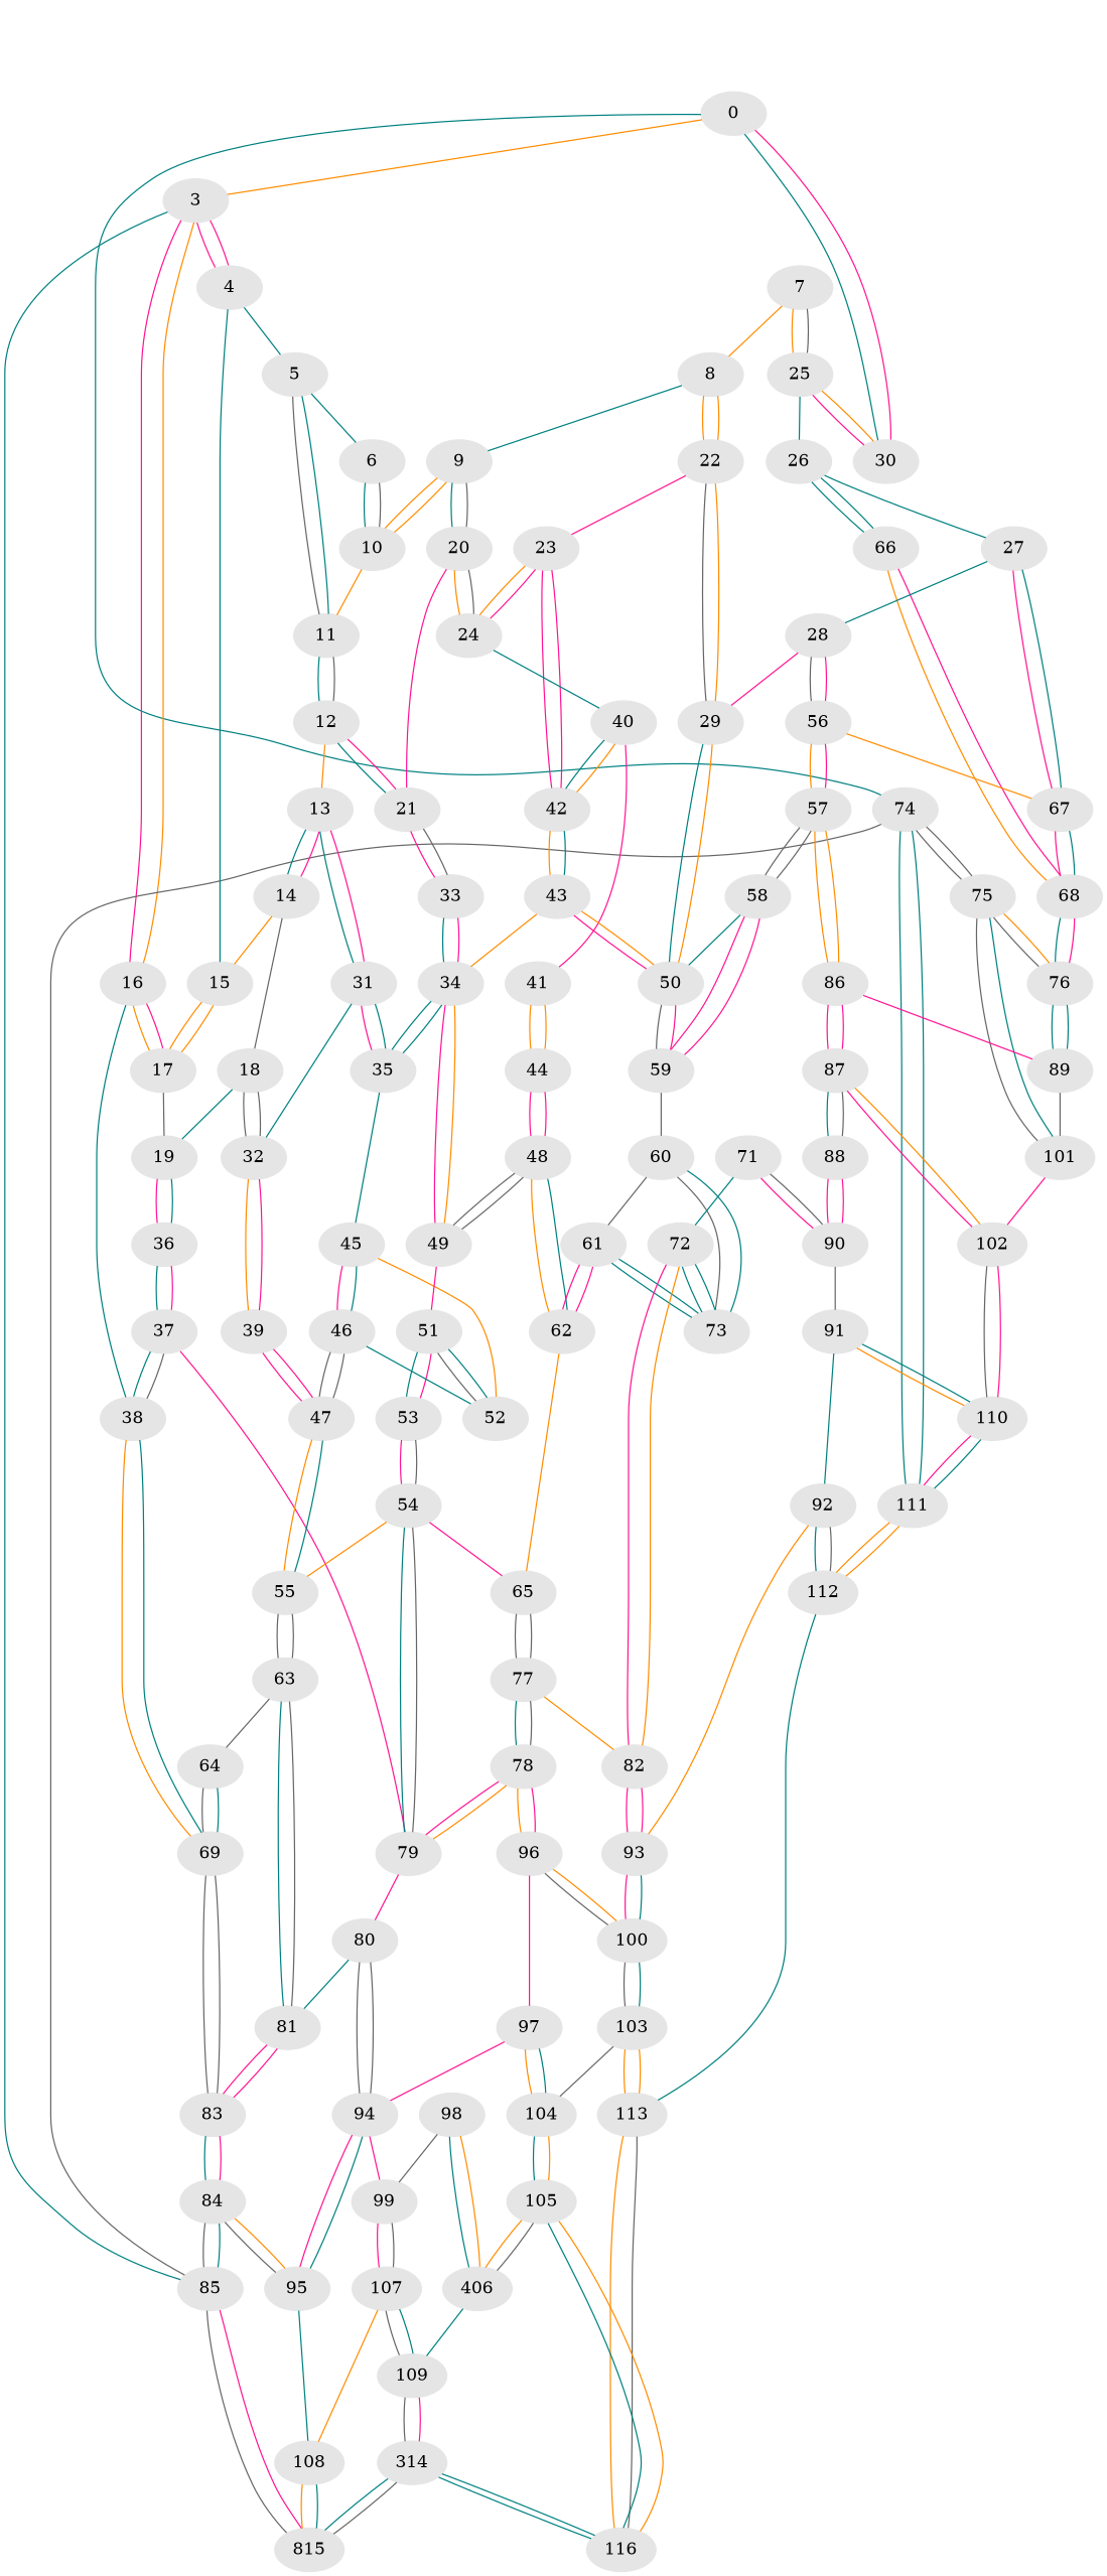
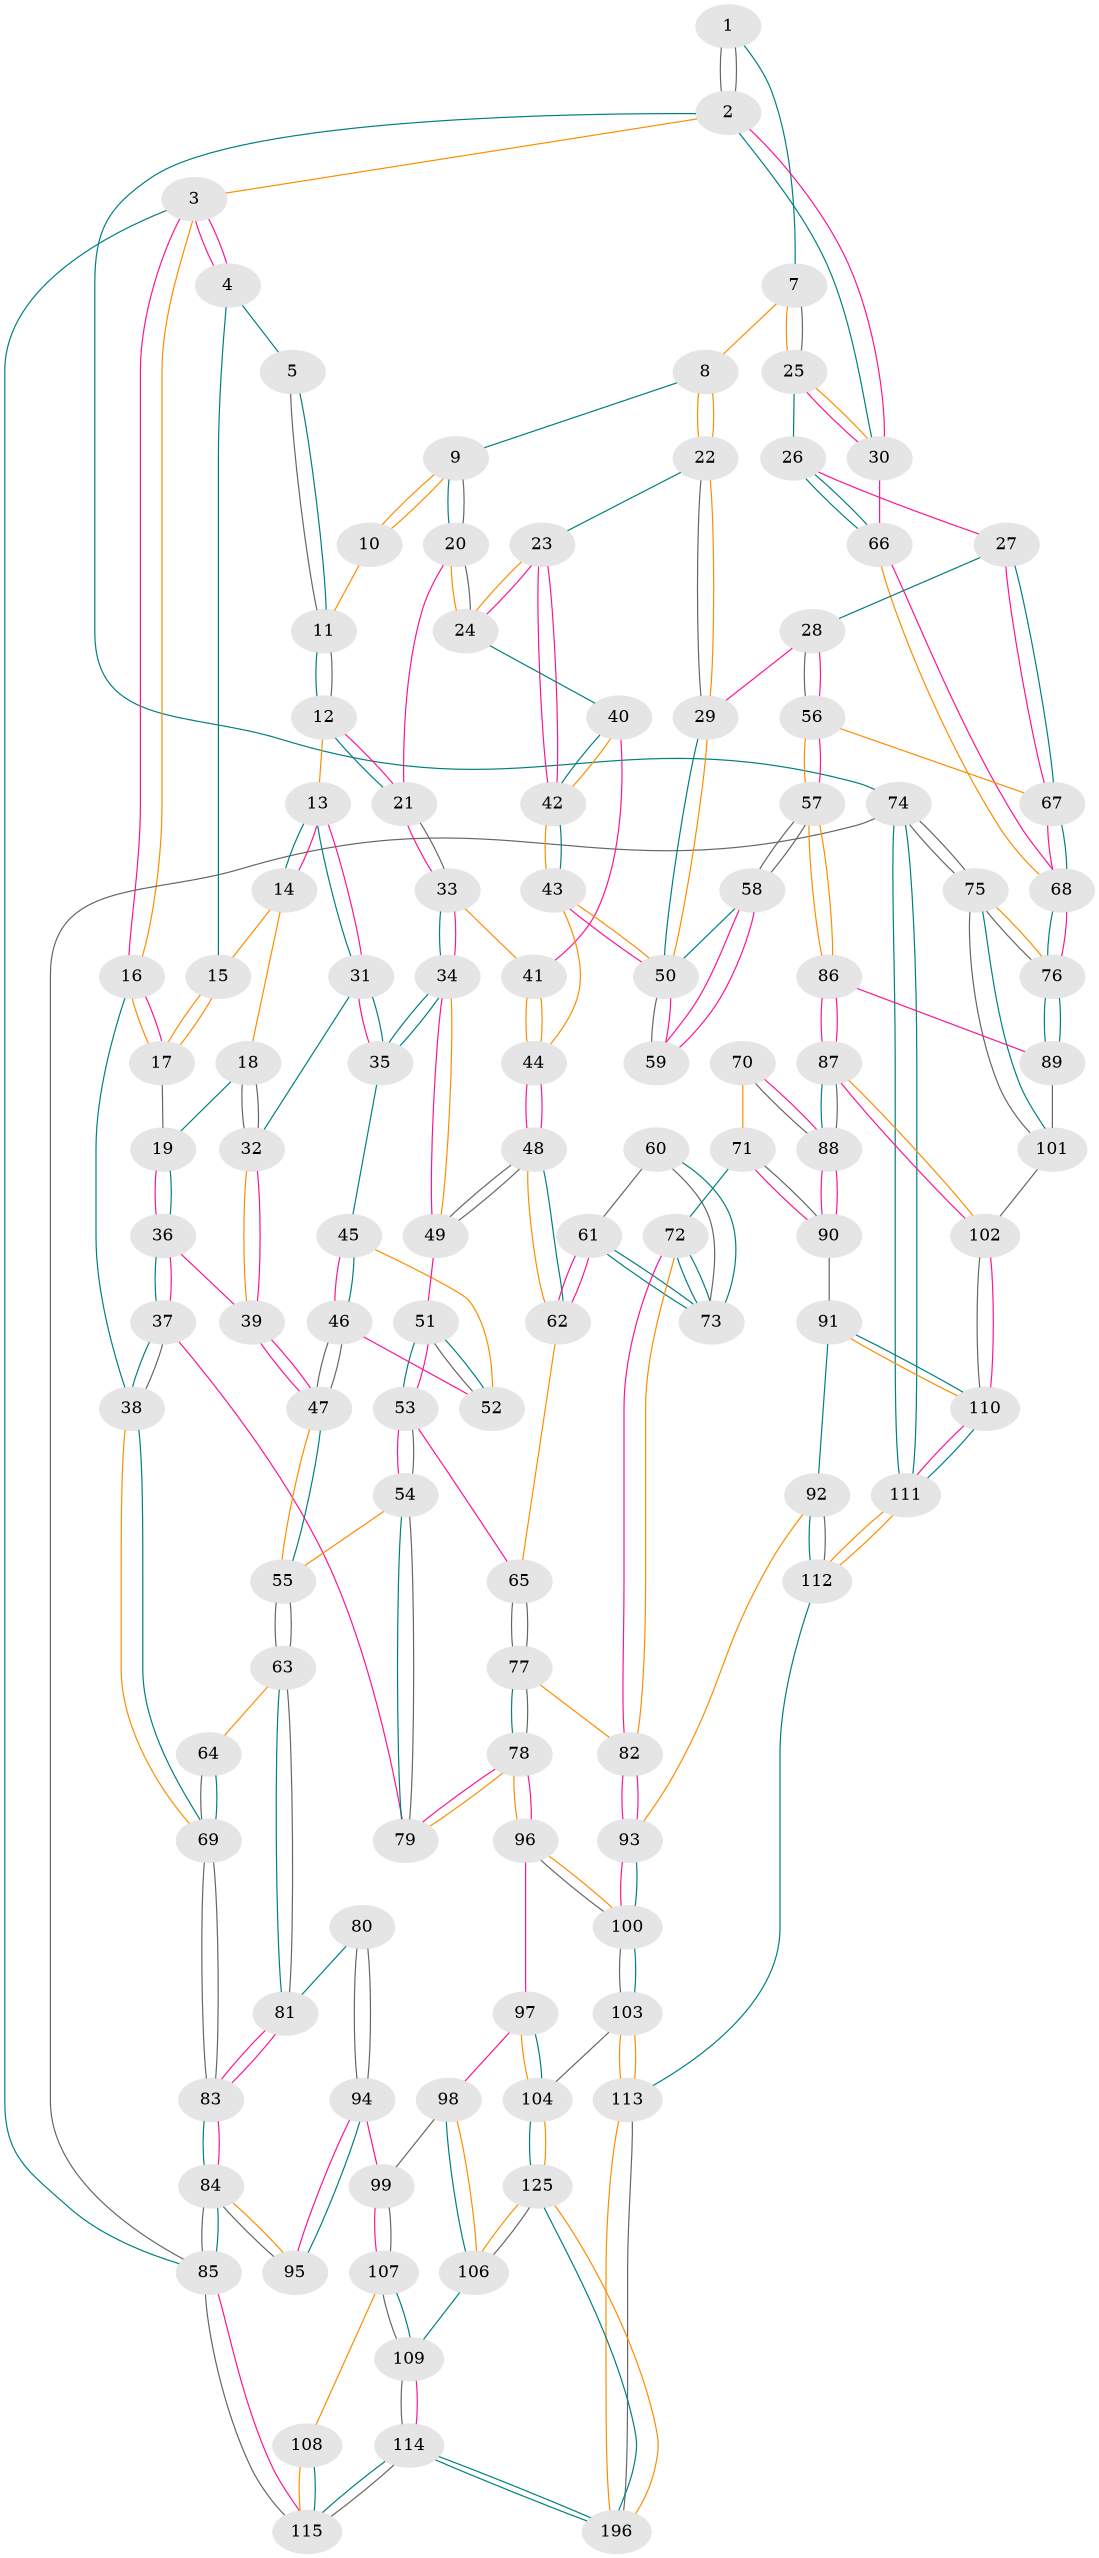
  graph {
    node [color=gray90 style=filled]
    edge [color=teal]
-   2 [label=0]
+   1
+   2
    7
    3
    30
    74
    8
    25
    4
    16
    85
    66
    75
    111
    5
    15
    17
    38
-   115 [label=815]
-   6
+   115
    11
    10
    12
    9
    22
    26
    20
    23
    29
    21
    24
    13
    14
    31
    33
    18
    32
    35
    19
    69
    36
    39
    37
    40
    34
    41
    42
    50
    43
    27
    28
    67
    68
    56
    57
    59
    45
    47
    49
    44
    51
    46
    52
    79
    64
    83
    55
    48
    62
    63
    65
    53
    60
    54
    77
    80
    81
    58
    86
    89
    87
+   70
    71
    88
    61
    73
    82
    78
    76
    84
    72
    90
    91
    93
    101
    112
    102
    96
    100
    97
    94
    95
    99
    108
    110
    92
    113
    103
    107
    98
    104
-   106 [label=406]
-   105
+   106
+   105 [label=125]
    109
-   116
-   114 [label=314]
+   116 [label=196]
+   114
+   1 -- 2 [color=gray40]
+   1 -- 2 [color=gray40]
+   1 -- 7
    2 -- 3 [color=darkorange]
    2 -- 30
    2 -- 30 [color=deeppink]
    2 -- 74
    7 -- 8 [color=darkorange]
    7 -- 25 [color=darkorange]
    7 -- 25 [color=gray40]
    3 -- 4 [color=deeppink]
    3 -- 4 [color=deeppink]
    3 -- 16 [color=deeppink]
    3 -- 16 [color=darkorange]
    3 -- 85
+   30 -- 66 [color=deeppink]
    74 -- 85 [color=gray40]
    74 -- 75 [color=gray40]
    74 -- 75 [color=gray40]
    74 -- 111
    74 -- 111
    8 -- 9
    8 -- 22 [color=darkorange]
    8 -- 22 [color=darkorange]
    25 -- 30 [color=deeppink]
    25 -- 30 [color=darkorange]
    25 -- 26
    4 -- 5
    4 -- 15
    16 -- 17 [color=darkorange]
    16 -- 17 [color=deeppink]
    16 -- 38
    85 -- 115 [color=gray40]
    85 -- 115 [color=deeppink]
    66 -- 68 [color=darkorange]
    66 -- 68 [color=deeppink]
    75 -- 76 [color=gray40]
    75 -- 76 [color=darkorange]
    75 -- 101 [color=gray40]
    75 -- 101
    111 -- 112 [color=darkorange]
    111 -- 112 [color=darkorange]
-   5 -- 6
    5 -- 11 [color=gray40]
    5 -- 11
    15 -- 17 [color=darkorange]
    15 -- 17 [color=darkorange]
    17 -- 19 [color=gray40]
    38 -- 69 [color=darkorange]
    38 -- 69
-   6 -- 10
-   6 -- 10 [color=gray40]
    11 -- 12
    11 -- 12 [color=gray40]
    10 -- 11 [color=darkorange]
    12 -- 21
    12 -- 21 [color=deeppink]
    12 -- 13 [color=darkorange]
    9 -- 10 [color=darkorange]
    9 -- 10 [color=darkorange]
    9 -- 20
    9 -- 20 [color=gray40]
-   22 -- 23 [color=deeppink]
+   22 -- 23
    22 -- 29 [color=gray40]
    22 -- 29 [color=darkorange]
    26 -- 66
    26 -- 66
-   26 -- 27
+   26 -- 27 [color=deeppink]
    20 -- 21 [color=deeppink]
    20 -- 24 [color=darkorange]
    20 -- 24 [color=gray40]
    23 -- 24 [color=darkorange]
    23 -- 24 [color=deeppink]
    23 -- 42 [color=deeppink]
    23 -- 42 [color=deeppink]
    29 -- 50
    29 -- 50 [color=darkorange]
    21 -- 33 [color=deeppink]
    21 -- 33 [color=gray40]
    24 -- 40
    13 -- 14
    13 -- 14 [color=deeppink]
    13 -- 31
    13 -- 31 [color=deeppink]
    14 -- 15 [color=darkorange]
-   14 -- 18 [color=gray40]
+   14 -- 18 [color=darkorange]
    31 -- 32
    31 -- 35 [color=deeppink]
    31 -- 35
    33 -- 34
    33 -- 34 [color=deeppink]
+   33 -- 41 [color=darkorange]
    18 -- 32 [color=gray40]
    18 -- 32 [color=gray40]
    18 -- 19
    32 -- 39 [color=darkorange]
    32 -- 39 [color=deeppink]
    35 -- 45
    19 -- 36 [color=deeppink]
    19 -- 36
    69 -- 83 [color=gray40]
    69 -- 83 [color=gray40]
+   36 -- 39 [color=deeppink]
    36 -- 37
    36 -- 37 [color=deeppink]
    39 -- 47 [color=deeppink]
    39 -- 47 [color=deeppink]
    37 -- 38
    37 -- 38 [color=gray40]
    37 -- 79 [color=deeppink]
    40 -- 41 [color=deeppink]
    40 -- 42
    40 -- 42 [color=darkorange]
    34 -- 35
    34 -- 35
    34 -- 49 [color=deeppink]
    34 -- 49 [color=darkorange]
    41 -- 44 [color=darkorange]
    41 -- 44 [color=darkorange]
    42 -- 43 [color=darkorange]
    42 -- 43
    50 -- 59 [color=gray40]
    50 -- 59 [color=deeppink]
    43 -- 50 [color=deeppink]
    43 -- 50 [color=darkorange]
-   43 -- 34 [color=darkorange]
+   43 -- 44 [color=darkorange]
    27 -- 28
    27 -- 67 [color=deeppink]
    27 -- 67
    28 -- 29 [color=deeppink]
    28 -- 56 [color=gray40]
    28 -- 56 [color=deeppink]
    67 -- 68 [color=deeppink]
    67 -- 68
    68 -- 76
    68 -- 76 [color=deeppink]
    56 -- 67 [color=darkorange]
    56 -- 57 [color=darkorange]
    56 -- 57 [color=deeppink]
    57 -- 58 [color=gray40]
    57 -- 58 [color=gray40]
    57 -- 86 [color=darkorange]
    57 -- 86 [color=darkorange]
-   59 -- 60 [color=gray40]
    45 -- 46 [color=deeppink]
    45 -- 46
    45 -- 52 [color=darkorange]
    47 -- 55 [color=darkorange]
    47 -- 55
    49 -- 51 [color=deeppink]
    44 -- 48 [color=deeppink]
    44 -- 48 [color=deeppink]
    51 -- 52 [color=gray40]
    51 -- 52
    51 -- 53
    51 -- 53 [color=deeppink]
    46 -- 47 [color=gray40]
    46 -- 47 [color=gray40]
-   46 -- 52
-   79 -- 80 [color=deeppink]
+   46 -- 52 [color=deeppink]
    64 -- 69 [color=gray40]
    64 -- 69
    83 -- 84
    83 -- 84 [color=deeppink]
    55 -- 63 [color=gray40]
    55 -- 63 [color=gray40]
    48 -- 49 [color=gray40]
    48 -- 49 [color=gray40]
    48 -- 62 [color=darkorange]
    48 -- 62
    62 -- 65 [color=darkorange]
-   63 -- 64 [color=gray40]
+   63 -- 64 [color=darkorange]
    63 -- 81
    63 -- 81 [color=gray40]
    65 -- 77 [color=gray40]
    65 -- 77 [color=gray40]
-   54 -- 65 [color=deeppink]
+   53 -- 65 [color=deeppink]
    53 -- 54 [color=deeppink]
    53 -- 54 [color=gray40]
    60 -- 61 [color=gray40]
    60 -- 73 [color=gray40]
    60 -- 73
    54 -- 79
    54 -- 79 [color=gray40]
    54 -- 55 [color=darkorange]
    77 -- 82 [color=darkorange]
    77 -- 78
    77 -- 78 [color=gray40]
    80 -- 81
    80 -- 94 [color=gray40]
    80 -- 94 [color=gray40]
    81 -- 83 [color=deeppink]
    81 -- 83 [color=deeppink]
    58 -- 50
    58 -- 59 [color=deeppink]
    58 -- 59 [color=deeppink]
    86 -- 89 [color=deeppink]
    86 -- 87 [color=deeppink]
    86 -- 87 [color=deeppink]
    89 -- 101 [color=gray40]
    87 -- 88
    87 -- 88 [color=gray40]
    87 -- 102 [color=deeppink]
    87 -- 102 [color=darkorange]
+   70 -- 71 [color=darkorange]
+   70 -- 88 [color=gray40]
+   70 -- 88 [color=deeppink]
    71 -- 72
    71 -- 90 [color=deeppink]
    71 -- 90 [color=gray40]
    88 -- 90 [color=deeppink]
    88 -- 90 [color=deeppink]
    61 -- 62 [color=deeppink]
    61 -- 62 [color=deeppink]
    61 -- 73
    61 -- 73
    82 -- 93 [color=deeppink]
    82 -- 93 [color=deeppink]
    78 -- 79 [color=deeppink]
    78 -- 79 [color=darkorange]
    78 -- 96 [color=darkorange]
    78 -- 96 [color=deeppink]
    76 -- 89
    76 -- 89
    84 -- 85 [color=gray40]
    84 -- 85
    84 -- 95 [color=gray40]
    84 -- 95 [color=darkorange]
    72 -- 73
    72 -- 73
    72 -- 82 [color=deeppink]
    72 -- 82 [color=darkorange]
    90 -- 91 [color=gray40]
    91 -- 110 [color=darkorange]
    91 -- 110
    91 -- 92
    93 -- 100 [color=deeppink]
    93 -- 100
-   101 -- 102 [color=deeppink]
+   101 -- 102 [color=gray40]
    112 -- 113
    102 -- 110 [color=gray40]
    102 -- 110 [color=deeppink]
    96 -- 100 [color=gray40]
    96 -- 100 [color=darkorange]
    96 -- 97 [color=deeppink]
    100 -- 103 [color=gray40]
    100 -- 103
-   97 -- 94 [color=deeppink]
+   97 -- 98 [color=deeppink]
    97 -- 104 [color=darkorange]
    97 -- 104
    94 -- 95 [color=deeppink]
    94 -- 95
    94 -- 99 [color=deeppink]
-   95 -- 108
    99 -- 107 [color=deeppink]
    99 -- 107 [color=gray40]
    108 -- 115 [color=darkorange]
    108 -- 115
    110 -- 111 [color=deeppink]
    110 -- 111
    92 -- 93 [color=darkorange]
    92 -- 112
    92 -- 112 [color=gray40]
    113 -- 116 [color=darkorange]
    113 -- 116 [color=gray40]
    103 -- 113 [color=darkorange]
    103 -- 113 [color=darkorange]
    103 -- 104 [color=gray40]
    107 -- 108 [color=darkorange]
    107 -- 109 [color=gray40]
    107 -- 109
    98 -- 99 [color=gray40]
    98 -- 106
    98 -- 106 [color=darkorange]
    104 -- 105
    104 -- 105 [color=darkorange]
    106 -- 109
    105 -- 106 [color=darkorange]
    105 -- 106 [color=gray40]
    105 -- 116
    105 -- 116 [color=darkorange]
    109 -- 114 [color=gray40]
    109 -- 114 [color=deeppink]
    114 -- 115
    114 -- 115 [color=gray40]
    114 -- 116
    114 -- 116
  }
